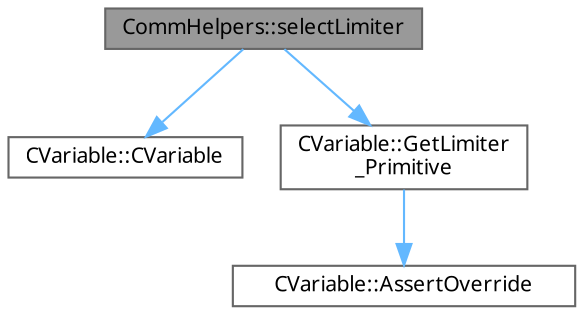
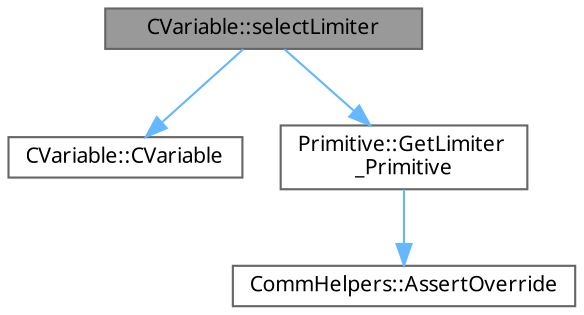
  digraph {
    fontname="Noto Sans"
    rankdir=TB
    node [color=grey40 fillcolor=white fontname="Noto Sans" fontsize=10 shape=box style=filled]
    edge [color=steelblue1 fontname="Noto Sans" fontsize=10 labelfontname=Helvetica labelfontsize=10 style=solid]
-   n1 [color=gray40 fillcolor=grey60 fontcolor=black height=0.2 label="CommHelpers::selectLimiter" width=0.4]
+   n1 [color=gray40 fillcolor=grey60 fontcolor=black height=0.2 label="CVariable::selectLimiter" width=0.4]
    n2 [height=0.2 label="CVariable::CVariable" width=0.4]
-   n3 [height=0.2 label="CVariable::GetLimiter\l_Primitive" width=0.4]
-   n4 [height=0.2 label="CVariable::AssertOverride" width=0.4]
+   n3 [height=0.2 label="Primitive::GetLimiter\l_Primitive" width=0.4]
+   n4 [height=0.2 label="CommHelpers::AssertOverride" width=0.4]
    n1 -> n2
    n1 -> n3
    n3 -> n4
  }
